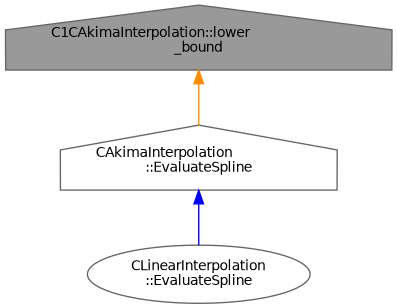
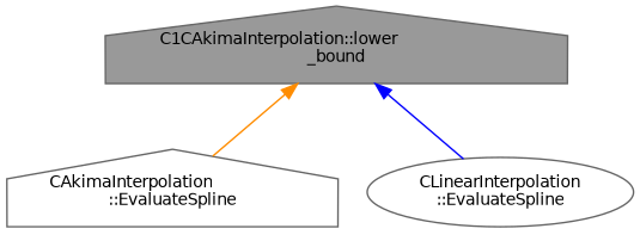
  digraph {
    rankdir=TB
    node [color=grey40 fillcolor=white fontname=Helvetica fontsize=10 shape=house style=filled]
    edge [dir=back fontname=Helvetica fontsize=10 labelfontname=Helvetica labelfontsize=10 style=solid]
    n1 [color=gray40 fillcolor=grey60 fontcolor=black height=0.2 label="C1CAkimaInterpolation::lower\l_bound" width=0.4]
    n2 [height=0.2 label="CAkimaInterpolation\l::EvaluateSpline" width=0.4]
    n3 [height=0.2 label="CLinearInterpolation\l::EvaluateSpline" shape=ellipse width=0.4]
    n1 -> n2 [color=darkorange]
-   n2 -> n3 [color=blue]
+   n1 -> n3 [color=blue]
  }
